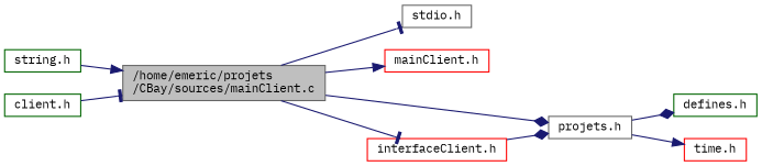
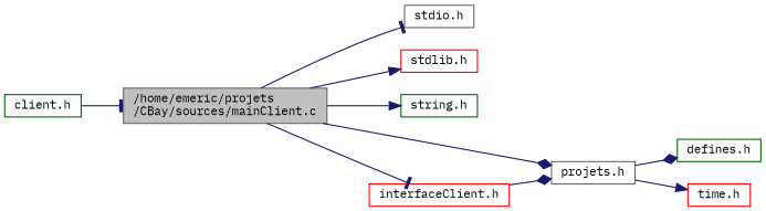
  digraph {
    fontname="IBM Plex Mono"
    rankdir=LR
    node [color=gray40 fillcolor=white fontname="IBM Plex Mono" fontsize=10 shape=record style=filled]
    edge [arrowhead=tee color=midnightblue fontname="IBM Plex Mono" fontsize=10 labelfontname=Helvetica labelfontsize=10 style=solid]
    n1 [fillcolor=grey75 fontcolor=black height=0.2 label="/home/emeric/projets\l/CBay/sources/mainClient.c" width=0.4]
    n2 [height=0.2 label="stdio.h" width=0.4]
-   n3 [color=red height=0.2 label="mainClient.h" width=0.4]
+   n3 [color=red height=0.2 label="stdlib.h" width=0.4]
    n4 [color=darkgreen height=0.2 label="string.h" width=0.4]
    n5 [height=0.2 label="projets.h" width=0.4]
    n6 [color=red height=0.2 label="interfaceClient.h" width=0.4]
    n7 [color=darkgreen height=0.2 label="defines.h" width=0.4]
    n8 [color=red height=0.2 label="time.h" width=0.4]
    n9 [color=darkgreen height=0.2 label="client.h" width=0.4]
    n1 -> n2
    n1 -> n3 [arrowhead=normal]
-   n4 -> n1 [arrowhead=normal]
+   n1 -> n4 [arrowhead=normal]
    n1 -> n5 [arrowhead=diamond]
    n1 -> n6
    n5 -> n7 [arrowhead=diamond]
    n5 -> n8 [arrowhead=normal]
    n6 -> n5 [arrowhead=diamond]
    n9 -> n1
  }
